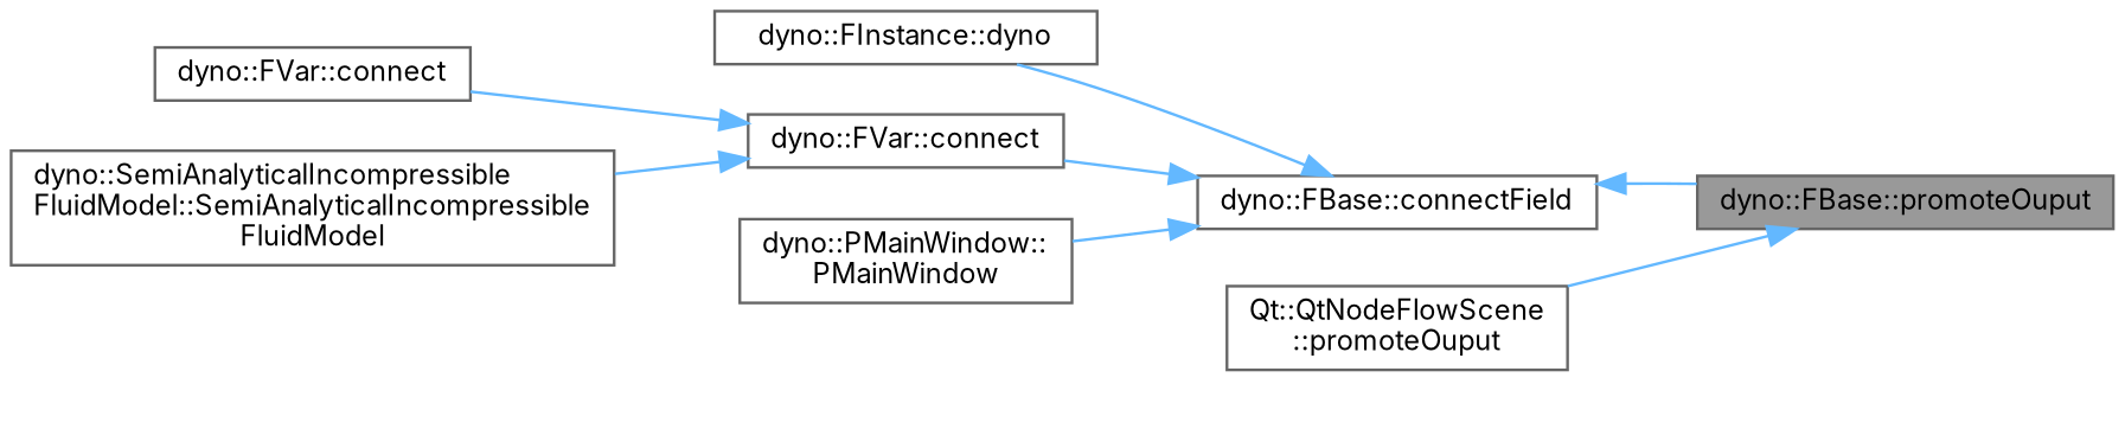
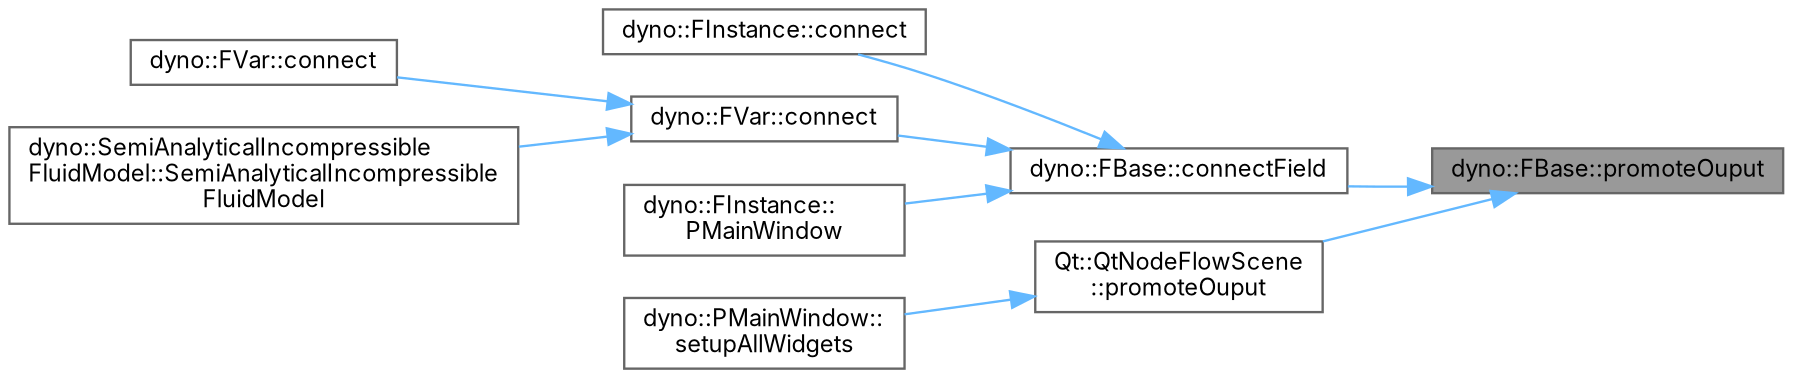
  digraph {
    fontname=Inter
    rankdir=RL
    node [color=grey40 fillcolor=white fontname=Inter fontsize=10 shape=box style=filled]
    edge [color=steelblue1 dir=back fontname=Inter fontsize=10 labelfontname=Helvetica labelfontsize=10 style=solid]
    n1 [color=gray40 fillcolor=grey60 fontcolor=black height=0.2 label="dyno::FBase::promoteOuput" width=0.4]
    n2 [height=0.2 label="dyno::FBase::connectField" width=0.4]
    n3 [height=0.2 label="Qt::QtNodeFlowScene\l::promoteOuput" width=0.4]
-   n4 [height=0.2 label="dyno::FInstance::dyno" width=0.4]
+   n4 [height=0.2 label="dyno::FInstance::connect" width=0.4]
    n5 [height=0.2 label="dyno::FVar::connect" width=0.4]
-   n6 [height=0.2 label="dyno::PMainWindow::\lPMainWindow" width=0.4]
+   n6 [height=0.2 label="dyno::FInstance::\lPMainWindow" width=0.4]
+   n7 [height=0.2 label="dyno::PMainWindow::\lsetupAllWidgets" width=0.4]
    n8 [height=0.2 label="dyno::FVar::connect" width=0.4]
    n9 [height=0.2 label="dyno::SemiAnalyticalIncompressible\lFluidModel::SemiAnalyticalIncompressible\lFluidModel" width=0.4]
-   n2 -> n1
+   n1 -> n2
    n1 -> n3
    n2 -> n4
    n2 -> n5
    n2 -> n6
+   n3 -> n7
    n5 -> n8
    n5 -> n9
  }
